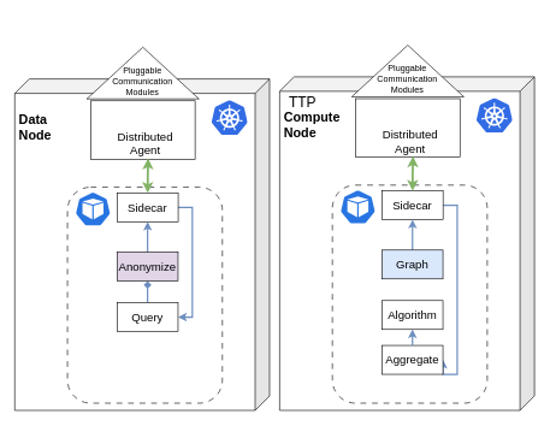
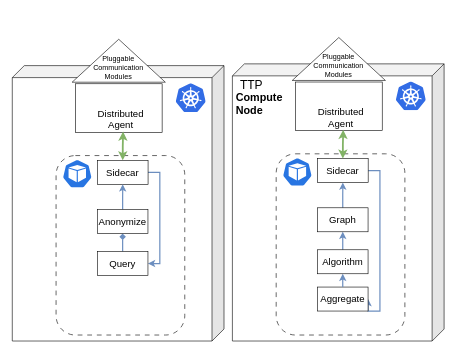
  <mxCell id="0" />
  <mxCell id="1" value="full" parent="0" />
  <mxCell id="2" value="" style="shape=cube;whiteSpace=wrap;html=1;boundedLbl=1;backgroundOutline=1;darkOpacity=0.05;darkOpacity2=0.1;flipH=1;" parent="1" vertex="1"><mxGeometry x="387" y="105.85" width="353" height="462.15" as="geometry" /></mxCell>
  <mxCell id="3" value="" style="rounded=1;whiteSpace=wrap;html=1;fillColor=none;dashed=1;dashPattern=8 8;" parent="1" vertex="1"><mxGeometry x="460" y="255.85" width="214.6" height="302.15" as="geometry" /></mxCell>
  <mxCell id="4" value="&lt;font style=&quot;font-size: 20px;&quot;&gt;TTP&lt;/font&gt;" style="text;html=1;strokeColor=none;fillColor=none;align=center;verticalAlign=middle;whiteSpace=wrap;rounded=0;" parent="1" vertex="1"><mxGeometry x="396.88" y="135.85" width="44.11" height="7.31" as="geometry" /></mxCell>
  <mxCell id="5" value="" style="image;sketch=0;aspect=fixed;html=1;points=[];align=center;fontSize=12;image=img/lib/mscae/Kubernetes.svg;" parent="1" vertex="1"><mxGeometry x="660" y="135.85" width="50" height="48" as="geometry" /></mxCell>
  <mxCell id="6" value="" style="sketch=0;html=1;dashed=0;whitespace=wrap;fillColor=#2875E2;strokeColor=#ffffff;points=[[0.005,0.63,0],[0.1,0.2,0],[0.9,0.2,0],[0.5,0,0],[0.995,0.63,0],[0.72,0.99,0],[0.5,1,0],[0.28,0.99,0]];verticalLabelPosition=bottom;align=center;verticalAlign=top;shape=mxgraph.kubernetes.icon;prIcon=pod" parent="1" vertex="1"><mxGeometry x="470.36" y="262" width="50" height="48" as="geometry" /></mxCell>
  <mxCell id="7" value="&lt;span style=&quot;font-size: 18px;&quot;&gt;&lt;font style=&quot;font-size: 18px;&quot;&gt;Compute&lt;br&gt;Node&lt;/font&gt;&lt;/span&gt;" style="text;html=1;align=left;verticalAlign=middle;resizable=0;points=[];autosize=1;strokeColor=none;fillColor=none;fontStyle=1;fontSize=18;" parent="1" vertex="1"><mxGeometry x="390.77" y="143.14" width="100" height="60" as="geometry" /></mxCell>
  <mxCell id="8" value="" style="group" parent="1" vertex="1" connectable="0"><mxGeometry x="490.77" y="60" width="147.407" height="75.483" as="geometry" /></mxCell>
  <mxCell id="9" value="" style="triangle;whiteSpace=wrap;html=1;rotation=-90;" parent="8" vertex="1"><mxGeometry x="37.905" y="-39.961" width="71.598" height="155.406" as="geometry" /></mxCell>
  <mxCell id="10" value="&lt;font style=&quot;font-size: 12px;&quot;&gt;Pluggable&lt;br&gt;Communication Modules&lt;/font&gt;" style="text;html=1;strokeColor=none;fillColor=none;align=center;verticalAlign=middle;whiteSpace=wrap;rounded=0;" parent="8" vertex="1"><mxGeometry x="49.641" y="36.367" width="48.133" height="25.372" as="geometry" /></mxCell>
  <mxCell id="11" value="" style="group" parent="1" vertex="1" connectable="0"><mxGeometry x="520.356" y="134.426" width="120.484" height="84.574" as="geometry" /></mxCell>
  <mxCell id="12" value="" style="shape=image;verticalLabelPosition=bottom;labelBackgroundColor=default;verticalAlign=top;aspect=fixed;imageAspect=0;image=https://download.logo.wine/logo/Go_(programming_language)/Go_(programming_language)-Logo.wine.png;fontSize=16;" parent="11" vertex="1"><mxGeometry width="82.227" height="54.815" as="geometry" /></mxCell>
  <mxCell id="13" value="" style="rounded=0;whiteSpace=wrap;html=1;fontColor=#000000;labelBackgroundColor=none;fillColor=none;" parent="11" vertex="1"><mxGeometry x="-28.077" y="1.691" width="144.551" height="81.056" as="geometry" /></mxCell>
  <mxCell id="14" value="&lt;span style=&quot;font-size: 16px; background-color: rgb(255, 255, 255);&quot;&gt;Distributed Agent&lt;/span&gt;" style="text;whiteSpace=wrap;html=1;align=center;" parent="11" vertex="1"><mxGeometry x="8.022" y="35.287" width="80.221" height="42.287" as="geometry" /></mxCell>
  <mxCell id="15" style="edgeStyle=orthogonalEdgeStyle;rounded=0;orthogonalLoop=1;jettySize=auto;html=1;entryX=1;entryY=0.5;entryDx=0;entryDy=0;strokeWidth=2;fillColor=#dae8fc;strokeColor=#6c8ebf;" parent="1" source="16" target="17" edge="1"><mxGeometry relative="1" as="geometry"><Array as="points"><mxPoint x="633" y="284" /><mxPoint x="633" y="518" /></Array></mxGeometry></mxCell>
  <mxCell id="16" value="&lt;font style=&quot;font-size: 16px;&quot;&gt;Sidecar&lt;/font&gt;" style="rounded=0;whiteSpace=wrap;html=1;" parent="1" vertex="1"><mxGeometry x="529" y="263.85" width="84.39" height="40" as="geometry" /></mxCell>
  <mxCell id="17" value="&lt;font style=&quot;font-size: 16px;&quot;&gt;Aggregate&lt;/font&gt;" style="rounded=0;whiteSpace=wrap;html=1;" parent="1" vertex="1"><mxGeometry x="528.81" y="478" width="84.39" height="40" as="geometry" /></mxCell>
  <mxCell id="18" style="edgeStyle=orthogonalEdgeStyle;rounded=0;orthogonalLoop=1;jettySize=auto;html=1;entryX=0.5;entryY=1;entryDx=0;entryDy=0;strokeWidth=2;fillColor=#dae8fc;strokeColor=#6c8ebf;exitX=0.5;exitY=0;exitDx=0;exitDy=0;" parent="1" source="17" target="20" edge="1"><mxGeometry relative="1" as="geometry"><mxPoint x="571.005" y="495.85" as="sourcePoint" /></mxGeometry></mxCell>
+ <mxCell id="19" style="edgeStyle=orthogonalEdgeStyle;rounded=0;orthogonalLoop=1;jettySize=auto;html=1;entryX=0.5;entryY=1;entryDx=0;entryDy=0;strokeWidth=2;fillColor=#dae8fc;strokeColor=#6c8ebf;" parent="1" source="20" target="22" edge="1"><mxGeometry relative="1" as="geometry" /></mxCell>
  <mxCell id="20" value="&lt;font style=&quot;font-size: 16px;&quot;&gt;Algorithm&lt;/font&gt;" style="rounded=0;whiteSpace=wrap;html=1;" parent="1" vertex="1"><mxGeometry x="528.81" y="415.85" width="84.39" height="40" as="geometry" /></mxCell>
  <mxCell id="21" style="edgeStyle=orthogonalEdgeStyle;rounded=0;orthogonalLoop=1;jettySize=auto;html=1;strokeWidth=2;fillColor=#dae8fc;strokeColor=#6c8ebf;" parent="1" source="22" target="16" edge="1"><mxGeometry relative="1" as="geometry" /></mxCell>
- <mxCell id="22" value="&lt;font style=&quot;font-size: 16px;&quot;&gt;Graph&lt;/font&gt;" style="rounded=0;whiteSpace=wrap;html=1;fillColor=#dae8fc;" parent="1" vertex="1"><mxGeometry x="528.81" y="345.85" width="84.39" height="40" as="geometry" /></mxCell>
+ <mxCell id="22" value="&lt;font style=&quot;font-size: 16px;&quot;&gt;Graph&lt;/font&gt;" style="rounded=0;whiteSpace=wrap;html=1;" parent="1" vertex="1"><mxGeometry x="528.81" y="345.85" width="84.39" height="40" as="geometry" /></mxCell>
  <mxCell id="23" style="edgeStyle=orthogonalEdgeStyle;rounded=0;orthogonalLoop=1;jettySize=auto;html=1;entryX=0.55;entryY=0.984;entryDx=0;entryDy=0;entryPerimeter=0;startArrow=classic;startFill=1;strokeWidth=3;fillColor=#d5e8d4;strokeColor=#82b366;" parent="1" source="16" target="13" edge="1"><mxGeometry relative="1" as="geometry" /></mxCell>
  <mxCell id="24" value="" style="shape=cube;whiteSpace=wrap;html=1;boundedLbl=1;backgroundOutline=1;darkOpacity=0.05;darkOpacity2=0.1;flipH=1;" parent="1" vertex="1"><mxGeometry x="20" y="108.77" width="353" height="459.23" as="geometry" /></mxCell>
  <mxCell id="25" value="" style="rounded=1;whiteSpace=wrap;html=1;fillColor=none;dashed=1;dashPattern=8 8;" parent="1" vertex="1"><mxGeometry x="93" y="258.77" width="214.6" height="299.23" as="geometry" /></mxCell>
  <mxCell id="26" value="" style="image;sketch=0;aspect=fixed;html=1;points=[];align=center;fontSize=12;image=img/lib/mscae/Kubernetes.svg;" parent="1" vertex="1"><mxGeometry x="293" y="138.77" width="50" height="48" as="geometry" /></mxCell>
  <mxCell id="27" value="" style="sketch=0;html=1;dashed=0;whitespace=wrap;fillColor=#2875E2;strokeColor=#ffffff;points=[[0.005,0.63,0],[0.1,0.2,0],[0.9,0.2,0],[0.5,0,0],[0.995,0.63,0],[0.72,0.99,0],[0.5,1,0],[0.28,0.99,0]];verticalLabelPosition=bottom;align=center;verticalAlign=top;shape=mxgraph.kubernetes.icon;prIcon=pod" parent="1" vertex="1"><mxGeometry x="103.36" y="264.92" width="50" height="48" as="geometry" /></mxCell>
- <mxCell id="28" value="&lt;span style=&quot;font-size: 18px;&quot;&gt;&lt;font style=&quot;font-size: 18px;&quot;&gt;Data&lt;br&gt;Node&lt;/font&gt;&lt;/span&gt;" style="text;html=1;align=left;verticalAlign=middle;resizable=0;points=[];autosize=1;strokeColor=none;fillColor=none;fontStyle=1;fontSize=18;" parent="1" vertex="1"><mxGeometry x="23.77" y="146.06" width="70" height="60" as="geometry" /></mxCell>
  <mxCell id="29" value="" style="group" parent="1" vertex="1" connectable="0"><mxGeometry x="123.77" y="62.92" width="147.407" height="75.483" as="geometry" /></mxCell>
  <mxCell id="30" value="" style="triangle;whiteSpace=wrap;html=1;rotation=-90;" parent="29" vertex="1"><mxGeometry x="37.905" y="-39.961" width="71.598" height="155.406" as="geometry" /></mxCell>
  <mxCell id="31" value="&lt;font style=&quot;font-size: 12px;&quot;&gt;Pluggable&lt;br&gt;Communication Modules&lt;/font&gt;" style="text;html=1;strokeColor=none;fillColor=none;align=center;verticalAlign=middle;whiteSpace=wrap;rounded=0;" parent="29" vertex="1"><mxGeometry x="49.641" y="36.367" width="48.133" height="25.372" as="geometry" /></mxCell>
  <mxCell id="32" value="" style="group" parent="1" vertex="1" connectable="0"><mxGeometry x="153.356" y="137.346" width="120.484" height="84.574" as="geometry" /></mxCell>
  <mxCell id="33" value="" style="shape=image;verticalLabelPosition=bottom;labelBackgroundColor=default;verticalAlign=top;aspect=fixed;imageAspect=0;image=https://download.logo.wine/logo/Go_(programming_language)/Go_(programming_language)-Logo.wine.png;fontSize=16;" parent="32" vertex="1"><mxGeometry width="82.227" height="54.815" as="geometry" /></mxCell>
  <mxCell id="34" value="" style="rounded=0;whiteSpace=wrap;html=1;fontColor=#000000;labelBackgroundColor=none;fillColor=none;" parent="32" vertex="1"><mxGeometry x="-28.077" y="1.691" width="144.551" height="81.056" as="geometry" /></mxCell>
  <mxCell id="35" value="&lt;span style=&quot;font-size: 16px; background-color: rgb(255, 255, 255);&quot;&gt;Distributed Agent&lt;/span&gt;" style="text;whiteSpace=wrap;html=1;align=center;" parent="32" vertex="1"><mxGeometry x="8.022" y="35.287" width="80.221" height="42.287" as="geometry" /></mxCell>
  <mxCell id="36" style="edgeStyle=orthogonalEdgeStyle;rounded=0;orthogonalLoop=1;jettySize=auto;html=1;entryX=1;entryY=0.5;entryDx=0;entryDy=0;strokeWidth=2;fillColor=#dae8fc;strokeColor=#6c8ebf;" parent="1" source="37" target="39" edge="1"><mxGeometry relative="1" as="geometry"><Array as="points"><mxPoint x="266" y="287" /><mxPoint x="266" y="438" /><mxPoint x="246" y="438" /></Array></mxGeometry></mxCell>
  <mxCell id="37" value="&lt;font style=&quot;font-size: 16px;&quot;&gt;Sidecar&lt;/font&gt;" style="rounded=0;whiteSpace=wrap;html=1;" parent="1" vertex="1"><mxGeometry x="162" y="266.77" width="84.39" height="40" as="geometry" /></mxCell>
  <mxCell id="38" style="edgeStyle=orthogonalEdgeStyle;rounded=0;orthogonalLoop=1;jettySize=auto;html=1;entryX=0.5;entryY=1;entryDx=0;entryDy=0;strokeWidth=2;fillColor=#dae8fc;strokeColor=#6c8ebf;endArrow=diamond;" parent="1" source="39" target="41" edge="1"><mxGeometry relative="1" as="geometry" /></mxCell>
  <mxCell id="39" value="&lt;font style=&quot;font-size: 16px;&quot;&gt;Query&lt;/font&gt;" style="rounded=0;whiteSpace=wrap;html=1;" parent="1" vertex="1"><mxGeometry x="161.81" y="418.77" width="84.39" height="40" as="geometry" /></mxCell>
  <mxCell id="40" style="edgeStyle=orthogonalEdgeStyle;rounded=0;orthogonalLoop=1;jettySize=auto;html=1;strokeWidth=2;fillColor=#dae8fc;strokeColor=#6c8ebf;" parent="1" source="41" target="37" edge="1"><mxGeometry relative="1" as="geometry" /></mxCell>
- <mxCell id="41" value="&lt;font style=&quot;font-size: 16px;&quot;&gt;Anonymize&lt;/font&gt;" style="rounded=0;whiteSpace=wrap;html=1;fillColor=#e1d5e7;" parent="1" vertex="1"><mxGeometry x="161.81" y="348.77" width="84.39" height="40" as="geometry" /></mxCell>
+ <mxCell id="41" value="&lt;font style=&quot;font-size: 16px;&quot;&gt;Anonymize&lt;/font&gt;" style="rounded=0;whiteSpace=wrap;html=1;" parent="1" vertex="1"><mxGeometry x="161.81" y="348.77" width="84.39" height="40" as="geometry" /></mxCell>
  <mxCell id="42" style="edgeStyle=orthogonalEdgeStyle;rounded=0;orthogonalLoop=1;jettySize=auto;html=1;entryX=0.55;entryY=0.984;entryDx=0;entryDy=0;entryPerimeter=0;startArrow=classic;startFill=1;strokeWidth=3;fillColor=#d5e8d4;strokeColor=#82b366;" parent="1" source="37" target="34" edge="1"><mxGeometry relative="1" as="geometry" /></mxCell>
